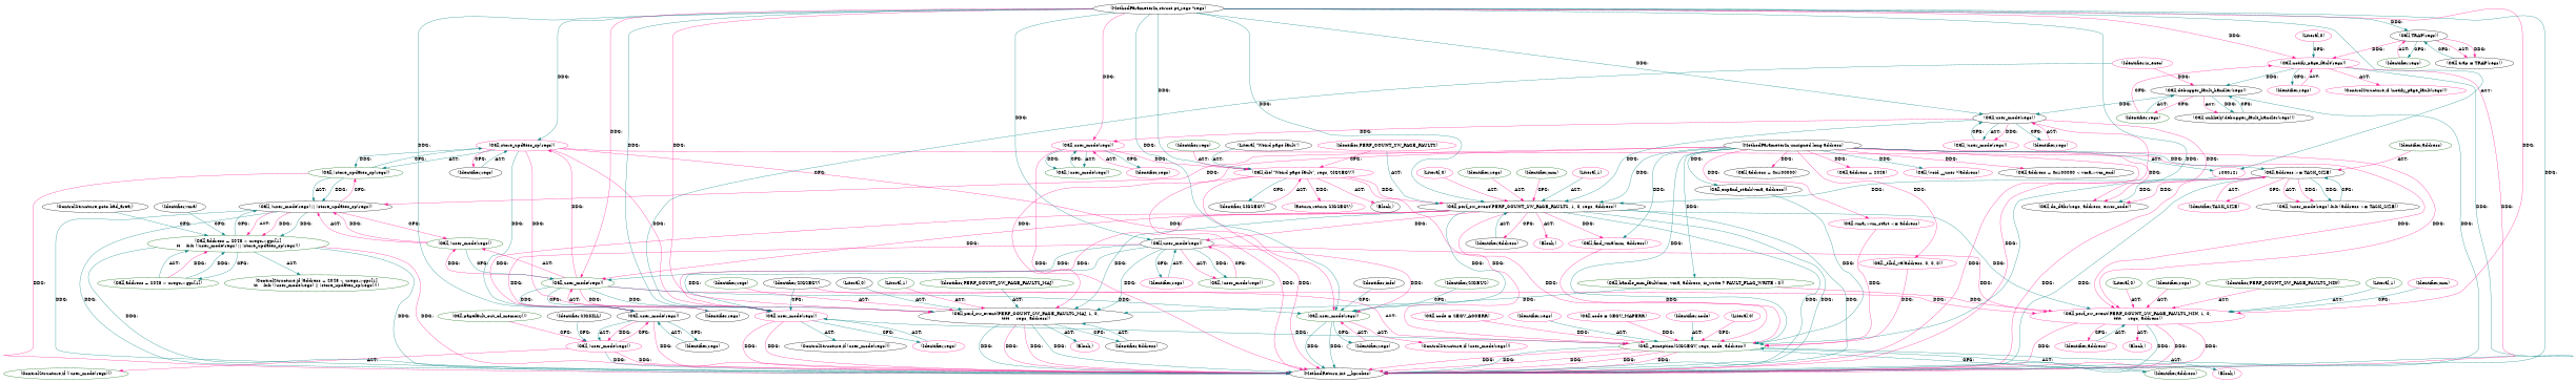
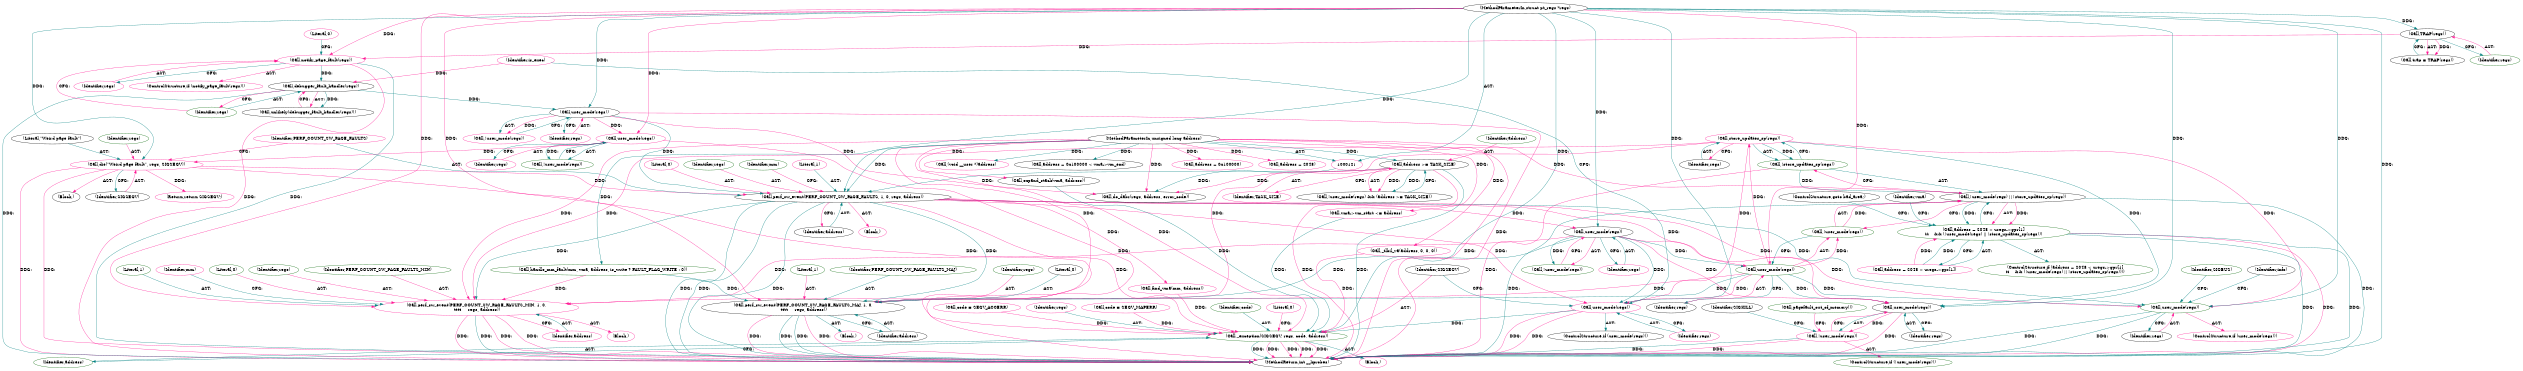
  digraph {
    node [color=deeppink]
    edge [color=deeppink]
    n1 [label="(Call,store_updates_sp(regs))"]
    n2 [color=darkgreen label="(Call,!store_updates_sp(regs))"]
    n3 [color=black label="(Call,perf_sw_event(PERF_COUNT_SW_PAGE_FAULTS_MAJ, 1, 0,\n \t\t\t\t     regs, address))"]
    n4 [label="(Call,perf_sw_event(PERF_COUNT_SW_PAGE_FAULTS_MIN, 1, 0,\n \t\t\t\t     regs, address))"]
    n5 [label="(Call,user_mode(regs))"]
    n6 [color=black label="(Call,user_mode(regs))"]
    n7 [color=darkgreen label="(Call,user_mode(regs))"]
    n8 [color=black label="(Identifier,regs)"]
    n9 [color=black label="(MethodReturn,int __kprobes)"]
    n10 [color=black label="(Call,!user_mode(regs) || !store_updates_sp(regs))"]
    n11 [label="(Block,)"]
    n12 [color=black label="(Identifier,address)"]
    n13 [label="(Identifier,address)"]
    n14 [label="(Block,)"]
    n15 [color=darkgreen label="(Call,_exception(SIGSEGV, regs, code, address))"]
    n16 [color=black label="(ControlStructure,if (user_mode(regs)))"]
    n17 [label="(Identifier,regs)"]
    n18 [label="(Call,!user_mode(regs))"]
    n19 [color=black label="(Identifier,regs)"]
    n20 [label="(ControlStructure,if (user_mode(regs)))"]
    n21 [color=black label="(Identifier,regs)"]
    n22 [color=darkgreen label="(Call,user_mode(regs))"]
    n23 [color=darkgreen label="(Call,!user_mode(regs))"]
    n24 [color=black label="(Identifier,regs)"]
    n25 [color=black label="(Call,user_mode(regs))"]
    n26 [color=darkgreen label="(Call,!user_mode(regs))"]
    n27 [label="(Identifier,regs)"]
    n28 [color=black label="(Call,perf_sw_event(PERF_COUNT_SW_PAGE_FAULTS, 1, 0, regs, address))"]
    n29 [label="(Call,find_vma(mm, address))"]
    n30 [color=black label="(Identifier,address)"]
    n31 [label="(Block,)"]
    n32 [color=darkgreen label="(Identifier,address)"]
    n33 [label="(Block,)"]
    n34 [color=black label="(Call,user_mode(regs))"]
    n35 [label="(Call,user_mode(regs))"]
    n36 [label="(Call,!user_mode(regs))"]
    n37 [color=black label="(Call,do_dabr(regs, address, error_code))"]
    n38 [label="(Identifier,regs)"]
    n39 [label="(Call,die(\"Weird page fault\", regs, SIGSEGV))"]
    n40 [label="(Identifier,regs)"]
    n41 [color=darkgreen label="(Call,!user_mode(regs))"]
    n42 [color=black label="(Call,debugger_fault_handler(regs))"]
    n43 [color=darkgreen label="(Identifier,regs)"]
    n44 [color=black label="(Call,unlikely(debugger_fault_handler(regs)))"]
    n45 [label="(Call,notify_page_fault(regs))"]
    n46 [label="(Identifier,regs)"]
    n47 [label="(ControlStructure,if (notify_page_fault(regs)))"]
    n48 [color=black label="(Call,TRAP(regs))"]
    n49 [color=darkgreen label="(Identifier,regs)"]
    n50 [color=black label="(Call,trap = TRAP(regs))"]
    n51 [color=black label="(MethodParameterIn,struct pt_regs *regs)"]
    1000121
    n53 [label="(Return,return SIGSEGV;)"]
    n54 [color=black label="(Block,)"]
    n55 [color=black label="(Identifier,SIGSEGV)"]
    n56 [color=black label="(Call,address >= TASK_SIZE)"]
    n57 [label="(Identifier,TASK_SIZE)"]
    n58 [color=black label="(Call,!user_mode(regs) && (address >= TASK_SIZE))"]
    n59 [color=black label="(MethodParameterIn,unsigned long address)"]
-   n60 [color=black label="(Call,address + 0x100000)"]
+   n60 [label="(Call,address + 0x100000)"]
    n61 [color=darkgreen label="(Call,handle_mm_fault(mm, vma, address, is_write ? FAULT_FLAG_WRITE : 0))"]
    n62 [color=black label="(Call,expand_stack(vma, address))"]
    n63 [label="(Call,address + 2048)"]
    n64 [label="(Call,vma->vm_start <= address)"]
    n65 [label="(Call,(void __user *)address)"]
    n66 [label="(Call,_tlbil_va(address, 0, 0, 0))"]
    n67 [color=black label="(Call,address + 0x100000 < vma->vm_end)"]
-   n68 [color=darkgreen label="(Call,address + 2048 < uregs->gpr[1])"]
+   n68 [label="(Call,address + 2048 < uregs->gpr[1])"]
    n69 [color=darkgreen label="(Call,address + 2048 < uregs->gpr[1]\n\t\t    && (!user_mode(regs) || !store_updates_sp(regs)))"]
    n70 [color=darkgreen label="(ControlStructure,if (address + 2048 < uregs->gpr[1]\n\t\t    && (!user_mode(regs) || !store_updates_sp(regs))))"]
    n71 [color=darkgreen label="(ControlStructure,if (!user_mode(regs)))"]
    n72 [color=darkgreen label="(Literal,1)"]
    n73 [label="(Call,code = SEGV_ACCERR)"]
    n74 [color=darkgreen label="(Identifier,regs)"]
    n75 [color=darkgreen label="(Call,pagefault_out_of_memory())"]
    n76 [label="(Identifier,regs)"]
    n77 [label="(Identifier,PERF_COUNT_SW_PAGE_FAULTS)"]
    n78 [color=black label="(Literal,\"Weird page fault\")"]
    n79 [label="(Call,code = SEGV_MAPERR)"]
    n80 [label="(Literal,0)"]
    n81 [color=black label="(Identifier,SIGKILL)"]
    n82 [label="(Identifier,mm)"]
    n83 [color=darkgreen label="(Identifier,regs)"]
    n84 [color=darkgreen label="(Literal,0)"]
    n85 [color=darkgreen label="(Identifier,regs)"]
    n86 [label="(Literal,0)"]
    n87 [color=black label="(Literal,0)"]
    n88 [color=darkgreen label="(Identifier,regs)"]
    n89 [label="(Identifier,is_exec)"]
    n90 [color=black label="(ControlStructure,goto bad_area;)"]
    n91 [color=darkgreen label="(Literal,1)"]
-   n92 [label="(Identifier,code)"]
+   n92 [color=darkgreen label="(Identifier,code)"]
    n93 [label="(Literal,0)"]
    n94 [color=darkgreen label="(Identifier,SIGBUS)"]
    n95 [color=black label="(Identifier,info)"]
    n96 [color=darkgreen label="(Identifier,mm)"]
    n97 [color=darkgreen label="(Identifier,PERF_COUNT_SW_PAGE_FAULTS_MAJ)"]
    n98 [color=black label="(Identifier,SIGSEGV)"]
    n99 [color=black label="(Identifier,vma)"]
    n100 [color=darkgreen label="(Identifier,address)"]
    n101 [color=darkgreen label="(Identifier,PERF_COUNT_SW_PAGE_FAULTS_MIN)"]
    n102 [label="(Literal,1)"]
    n1 -> n2 [color=teal label="AST: "]
    n1 -> n2 [color=teal label="DDG: "]
    n1 -> n3 [label="DDG: "]
    n1 -> n4 [label="DDG: "]
    n1 -> n5 [label="DDG: "]
    n1 -> n6 [color=teal label="DDG: "]
    n1 -> n7 [label="DDG: "]
    n1 -> n8 [label="CFG: "]
    n2 -> n1 [color=teal label="CFG: "]
    n2 -> n9 [label="DDG: "]
    n2 -> n10 [color=teal label="AST: "]
    n2 -> n10 [color=teal label="DDG: "]
    n3 -> n9 [color=teal label="DDG: "]
    n3 -> n9 [label="DDG: "]
    n3 -> n9 [label="DDG: "]
    n3 -> n9 [color=teal label="DDG: "]
    n3 -> n11 [color=teal label="AST: "]
    n3 -> n12 [color=teal label="CFG: "]
    n4 -> n9 [label="DDG: "]
    n4 -> n9 [label="DDG: "]
    n4 -> n9 [color=teal label="DDG: "]
    n4 -> n9 [label="DDG: "]
    n4 -> n13 [label="CFG: "]
    n4 -> n14 [label="AST: "]
    n5 -> n9 [label="DDG: "]
    n5 -> n9 [label="DDG: "]
    n5 -> n15 [color=teal label="DDG: "]
    n5 -> n16 [color=teal label="AST: "]
    n5 -> n17 [color=teal label="CFG: "]
    n6 -> n9 [label="DDG: "]
    n6 -> n18 [color=teal label="AST: "]
    n6 -> n18 [label="DDG: "]
    n6 -> n19 [color=teal label="CFG: "]
    n7 -> n9 [color=teal label="DDG: "]
    n7 -> n9 [color=teal label="DDG: "]
    n7 -> n20 [label="AST: "]
    n7 -> n21 [color=teal label="CFG: "]
    n8 -> n1 [color=teal label="AST: "]
    n10 -> n2 [label="CFG: "]
    n10 -> n9 [color=teal label="DDG: "]
    n10 -> n9 [color=teal label="DDG: "]
    n10 -> n23 [label="CFG: "]
    n10 -> n69 [label="AST: "]
    n10 -> n69 [label="DDG: "]
    n10 -> n69 [color=teal label="DDG: "]
    n12 -> n3 [color=teal label="AST: "]
    n13 -> n4 [color=teal label="AST: "]
    n15 -> n9 [label="DDG: "]
    n15 -> n9 [label="DDG: "]
    n15 -> n9 [label="DDG: "]
    n15 -> n9 [label="DDG: "]
    n15 -> n9 [color=teal label="DDG: "]
    n15 -> n32 [color=teal label="CFG: "]
    n15 -> n33 [color=teal label="AST: "]
    n17 -> n5 [color=teal label="AST: "]
    n18 -> n6 [label="CFG: "]
    n18 -> n9 [color=teal label="DDG: "]
    n18 -> n9 [label="DDG: "]
    n18 -> n71 [label="AST: "]
    n19 -> n6 [color=teal label="AST: "]
    n21 -> n7 [label="AST: "]
    n22 -> n1 [label="DDG: "]
    n22 -> n3 [color=teal label="DDG: "]
    n22 -> n4 [label="DDG: "]
    n22 -> n5 [label="DDG: "]
    n22 -> n6 [color=teal label="DDG: "]
    n22 -> n7 [color=teal label="DDG: "]
    n22 -> n23 [label="AST: "]
    n22 -> n23 [label="DDG: "]
    n22 -> n24 [color=teal label="CFG: "]
    n23 -> n10 [label="AST: "]
    n23 -> n10 [label="DDG: "]
    n23 -> n22 [color=teal label="CFG: "]
    n24 -> n22 [label="AST: "]
    n25 -> n3 [color=teal label="DDG: "]
    n25 -> n4 [label="DDG: "]
    n25 -> n5 [color=teal label="DDG: "]
    n25 -> n6 [label="DDG: "]
    n25 -> n7 [label="DDG: "]
    n25 -> n22 [color=teal label="DDG: "]
    n25 -> n26 [label="AST: "]
    n25 -> n26 [color=teal label="DDG: "]
    n25 -> n27 [color=teal label="CFG: "]
    n26 -> n25 [label="CFG: "]
    n27 -> n25 [color=teal label="AST: "]
    n28 -> n3 [color=teal label="DDG: "]
    n28 -> n4 [color=teal label="DDG: "]
    n28 -> n5 [label="DDG: "]
    n28 -> n6 [label="DDG: "]
    n28 -> n7 [color=teal label="DDG: "]
    n28 -> n9 [color=teal label="DDG: "]
    n28 -> n9 [color=teal label="DDG: "]
    n28 -> n9 [color=teal label="DDG: "]
    n28 -> n15 [label="DDG: "]
    n28 -> n22 [label="DDG: "]
    n28 -> n25 [label="DDG: "]
    n28 -> n29 [label="DDG: "]
    n28 -> n30 [label="CFG: "]
    n28 -> n31 [label="AST: "]
    n29 -> n15 [label="DDG: "]
    n30 -> n28 [color=teal label="AST: "]
    n32 -> n15 [color=teal label="AST: "]
    n34 -> n9 [label="DDG: "]
    n34 -> n28 [color=teal label="DDG: "]
    n34 -> n35 [label="DDG: "]
    n34 -> n36 [color=teal label="AST: "]
    n34 -> n36 [label="DDG: "]
    n34 -> n37 [label="DDG: "]
    n34 -> n38 [color=teal label="CFG: "]
    n35 -> n9 [label="DDG: "]
    n35 -> n39 [label="DDG: "]
    n35 -> n40 [color=teal label="CFG: "]
    n35 -> n41 [color=teal label="AST: "]
    n35 -> n41 [color=teal label="DDG: "]
    n36 -> n34 [color=teal label="CFG: "]
    n38 -> n34 [label="AST: "]
    n39 -> n9 [label="DDG: "]
    n39 -> n9 [label="DDG: "]
    n39 -> n15 [label="DDG: "]
    n39 -> n28 [label="DDG: "]
    n39 -> n53 [label="DDG: "]
    n39 -> n54 [label="AST: "]
    n39 -> n55 [color=teal label="CFG: "]
    n40 -> n35 [label="AST: "]
    n41 -> n35 [color=teal label="CFG: "]
    n42 -> n9 [color=teal label="DDG: "]
    n42 -> n34 [color=teal label="DDG: "]
    n42 -> n43 [label="CFG: "]
    n42 -> n44 [label="AST: "]
    n42 -> n44 [color=teal label="DDG: "]
    n43 -> n42 [color=teal label="AST: "]
    n43 -> n45 [label="CFG: "]
-   n44 -> n42 [color=teal label="CFG: "]
+   n44 -> n42 [label="CFG: "]
    n45 -> n9 [color=teal label="DDG: "]
    n45 -> n9 [label="DDG: "]
    n45 -> n42 [color=teal label="DDG: "]
    n45 -> n46 [color=teal label="CFG: "]
    n45 -> n47 [label="AST: "]
    n46 -> n45 [label="AST: "]
    n48 -> n45 [label="DDG: "]
    n48 -> n49 [color=teal label="CFG: "]
    n48 -> n50 [label="AST: "]
    n48 -> n50 [label="DDG: "]
    n49 -> n48 [label="AST: "]
    n50 -> n48 [color=teal label="CFG: "]
-   n51 -> n1 [color=teal label="DDG: "]
    n51 -> n3 [label="DDG: "]
    n51 -> n4 [label="DDG: "]
    n51 -> n5 [color=teal label="DDG: "]
    n51 -> n6 [color=teal label="DDG: "]
    n51 -> n7 [color=teal label="DDG: "]
    n51 -> n9 [color=teal label="DDG: "]
    n51 -> n15 [color=teal label="DDG: "]
    n51 -> n22 [label="DDG: "]
    n51 -> n25 [color=teal label="DDG: "]
    n51 -> n28 [color=teal label="DDG: "]
    n51 -> n34 [color=teal label="DDG: "]
    n51 -> n35 [label="DDG: "]
    n51 -> n39 [color=teal label="DDG: "]
    n51 -> n45 [label="DDG: "]
    n51 -> n48 [color=teal label="DDG: "]
    n51 -> 1000121 [color=teal label="AST: "]
    1000121 -> n37 [color=teal label="DDG: "]
    n55 -> n39 [label="AST: "]
    n56 -> n9 [label="DDG: "]
    n56 -> n9 [color=teal label="DDG: "]
    n56 -> n28 [color=teal label="DDG: "]
    n56 -> n37 [label="DDG: "]
    n56 -> n57 [label="CFG: "]
    n56 -> n58 [label="AST: "]
    n56 -> n58 [label="DDG: "]
    n56 -> n58 [color=teal label="DDG: "]
    n57 -> n56 [label="AST: "]
    n58 -> n56 [color=teal label="CFG: "]
    n59 -> n3 [label="DDG: "]
    n59 -> n4 [label="DDG: "]
    n59 -> n9 [label="DDG: "]
    n59 -> n10 [label="DDG: "]
-   n59 -> n15 [color=teal label="DDG: "]
+   n59 -> n15 [label="DDG: "]
    n59 -> n28 [color=teal label="DDG: "]
-   n59 -> n29 [color=teal label="DDG: "]
    n59 -> n37 [label="DDG: "]
    n59 -> 1000121 [color=teal label="AST: "]
    n59 -> n56 [color=teal label="DDG: "]
    n59 -> n60 [label="DDG: "]
    n59 -> n61 [color=teal label="DDG: "]
-   n59 -> n62 [color=teal label="DDG: "]
+   n59 -> n62 [label="DDG: "]
    n59 -> n63 [label="DDG: "]
    n59 -> n64 [label="DDG: "]
    n59 -> n65 [color=teal label="DDG: "]
    n59 -> n66 [label="DDG: "]
-   n59 -> n67 [label="DDG: "]
+   n59 -> n67 [color=teal label="DDG: "]
    n61 -> n3 [color=teal label="DDG: "]
    n61 -> n4 [label="DDG: "]
    n62 -> n15 [color=teal label="DDG: "]
-   n64 -> n15 [label="DDG: "]
+   n64 -> n15 [color=teal label="DDG: "]
    n66 -> n15 [label="DDG: "]
    n68 -> n69 [color=teal label="AST: "]
    n68 -> n69 [label="DDG: "]
    n68 -> n69 [color=teal label="DDG: "]
    n69 -> n9 [color=teal label="DDG: "]
    n69 -> n9 [label="DDG: "]
    n69 -> n9 [color=teal label="DDG: "]
    n69 -> n10 [color=teal label="CFG: "]
    n69 -> n68 [color=teal label="CFG: "]
    n69 -> n70 [color=teal label="AST: "]
    n72 -> n4 [color=teal label="AST: "]
    n73 -> n15 [label="DDG: "]
    n74 -> n3 [label="AST: "]
    n75 -> n18 [label="CFG: "]
    n76 -> n15 [color=teal label="AST: "]
    n77 -> n28 [color=teal label="AST: "]
    n77 -> n39 [label="CFG: "]
    n78 -> n39 [color=teal label="AST: "]
    n79 -> n15 [label="DDG: "]
    n80 -> n28 [label="AST: "]
    n81 -> n18 [color=teal label="CFG: "]
    n82 -> n4 [color=teal label="CFG: "]
    n83 -> n28 [label="AST: "]
    n84 -> n4 [label="AST: "]
    n85 -> n39 [label="AST: "]
    n86 -> n45 [color=teal label="CFG: "]
    n87 -> n3 [color=teal label="AST: "]
    n88 -> n4 [label="AST: "]
    n89 -> n5 [color=teal label="CFG: "]
    n89 -> n42 [label="DDG: "]
    n90 -> n69 [color=teal label="CFG: "]
    n91 -> n3 [label="AST: "]
    n92 -> n15 [color=teal label="AST: "]
    n93 -> n15 [label="CFG: "]
    n94 -> n7 [color=teal label="CFG: "]
    n95 -> n7 [color=teal label="CFG: "]
    n96 -> n28 [label="CFG: "]
    n97 -> n3 [color=teal label="AST: "]
    n98 -> n5 [color=teal label="CFG: "]
    n98 -> n15 [label="AST: "]
    n99 -> n69 [color=teal label="CFG: "]
    n100 -> n56 [label="AST: "]
    n101 -> n4 [label="AST: "]
    n102 -> n28 [color=teal label="AST: "]
  }
